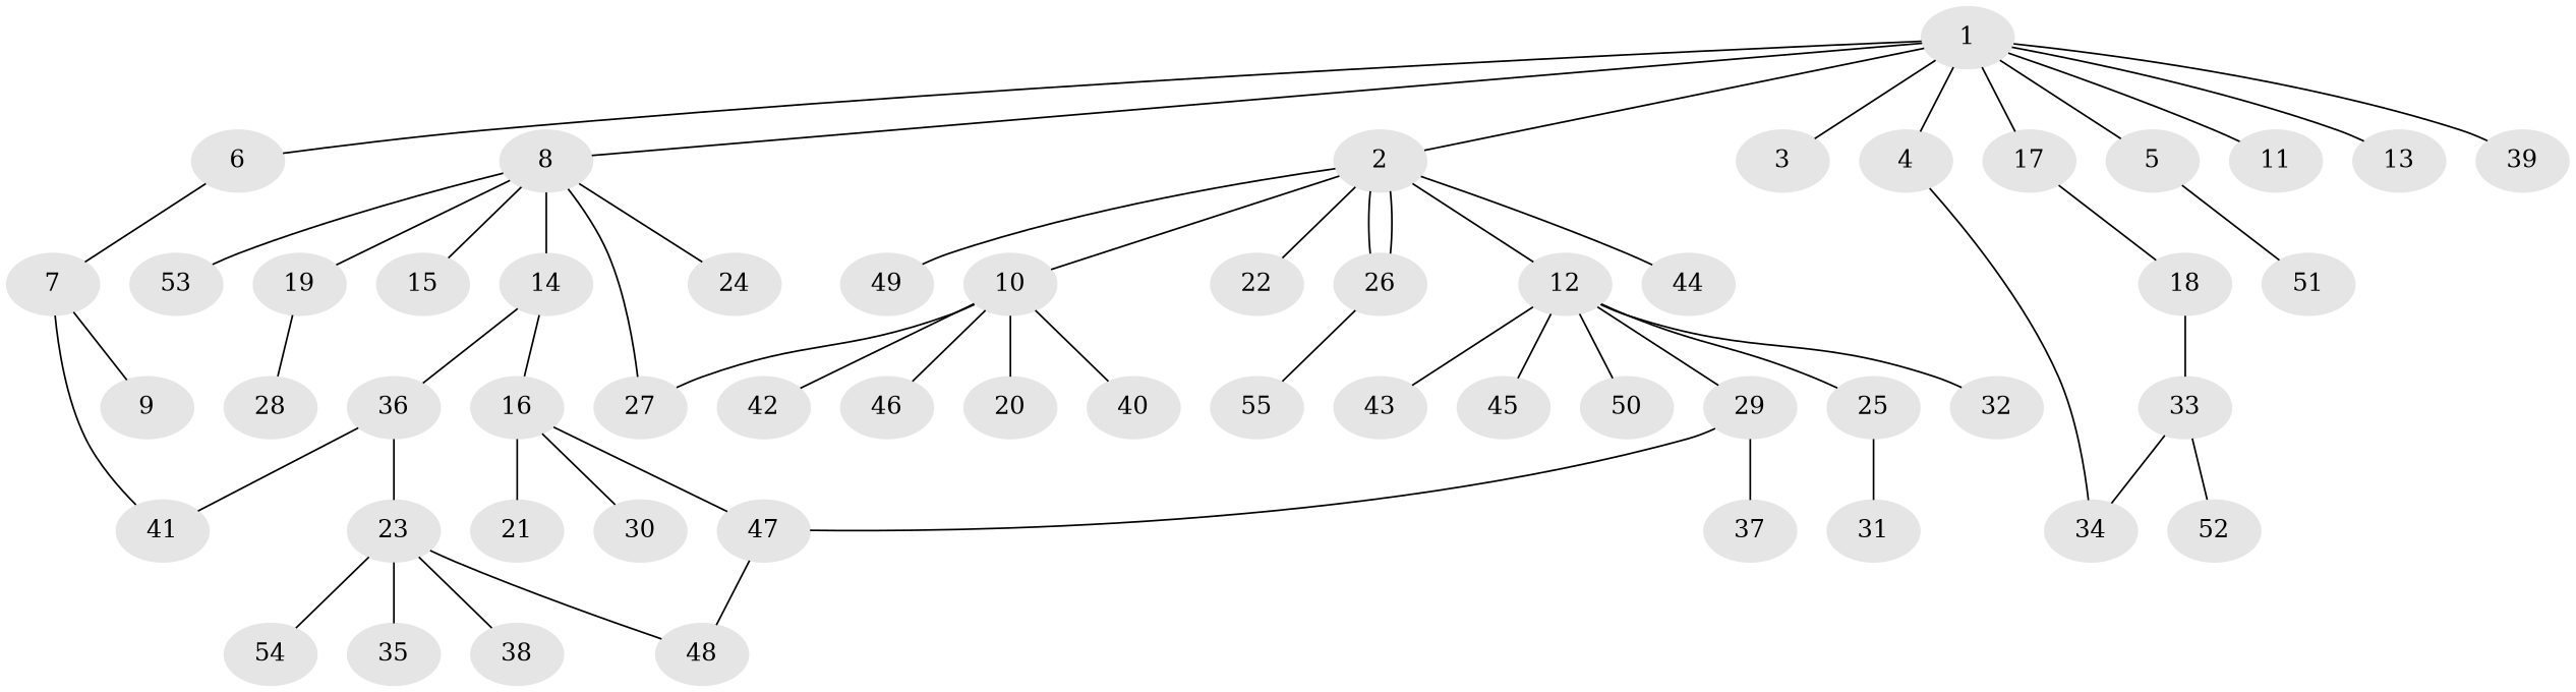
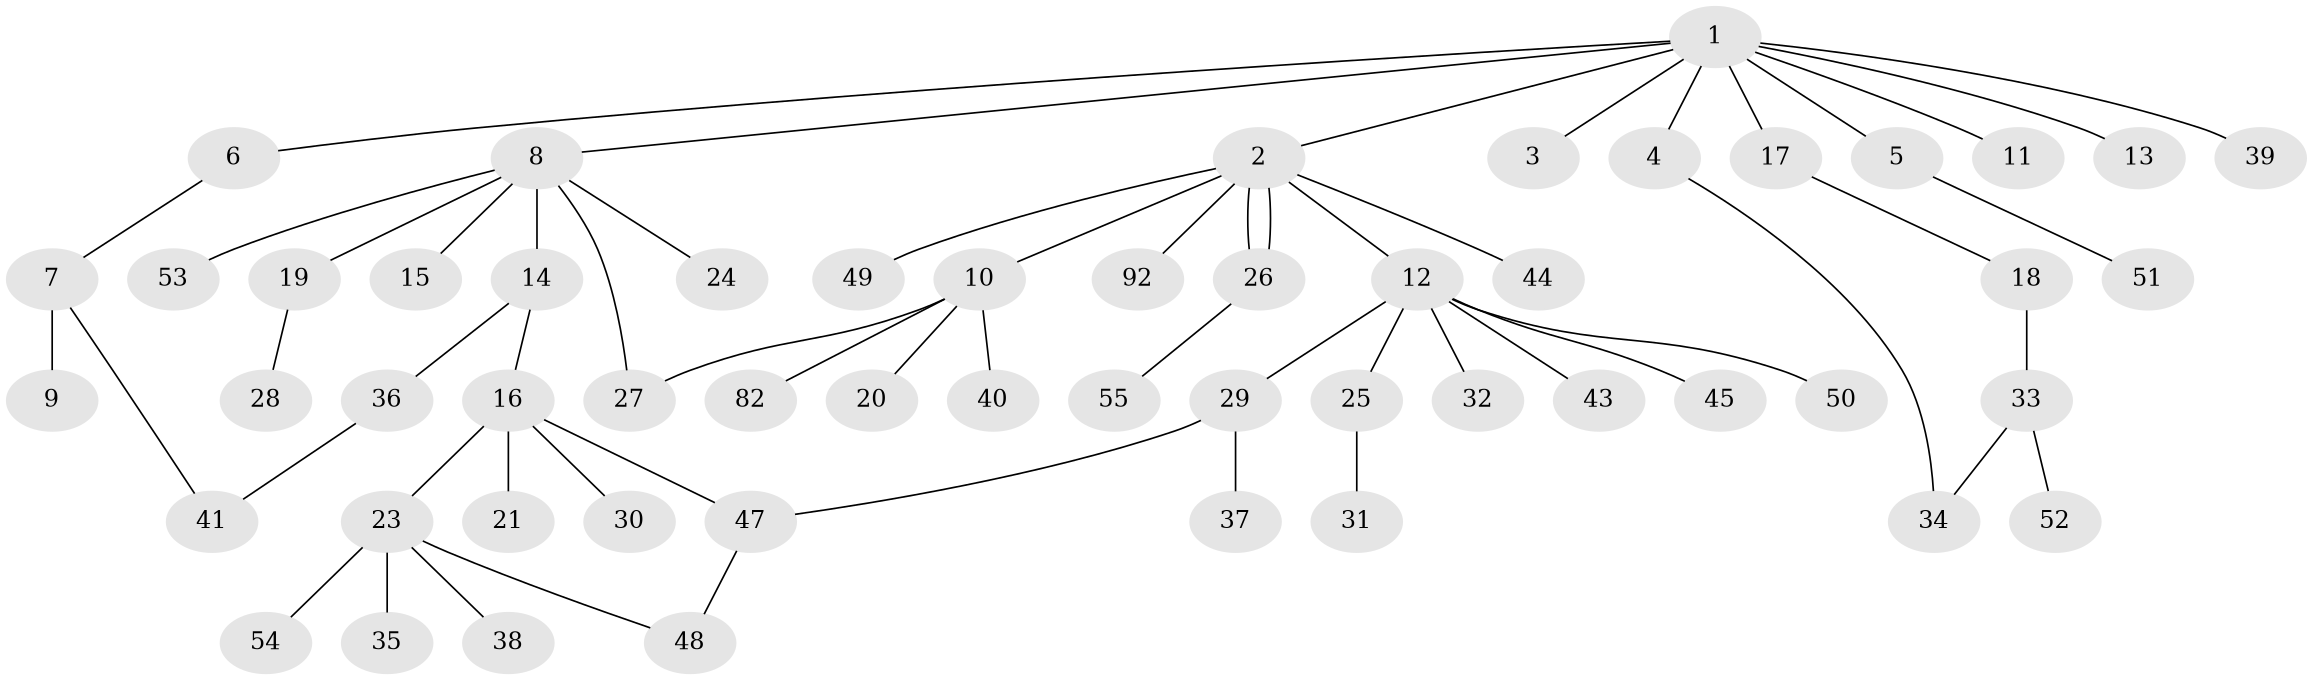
  graph {
    node [color=gray90 style=filled]
    1
    2
    3
    4
    5
    6
    8
    11
    13
    17
    39
    10
    12
-   22
+   22 [label=92]
    26
    44
    49
    34
    51
    7
    14
    15
    19
    24
    27
    53
    18
    20
    40
-   42
-   46
+   42 [label=82]
    25
    29
    32
    43
    45
    50
    55
    9
    41
    16
    36
    28
    31
    47
    37
    21
    23
    30
    35
    38
    48
    54
    33
    52
    1 -- 2
    1 -- 3
    1 -- 4
    1 -- 5
    1 -- 6
    1 -- 8
    1 -- 11
    1 -- 13
    1 -- 17
    1 -- 39
    2 -- 10
    2 -- 12
    2 -- 22
    2 -- 26
    2 -- 26
    2 -- 44
    2 -- 49
    4 -- 34
    5 -- 51
    6 -- 7
    8 -- 14
    8 -- 15
    8 -- 19
    8 -- 24
    8 -- 27
    8 -- 53
    17 -- 18
    10 -- 27
    10 -- 20
    10 -- 40
    10 -- 42
-   10 -- 46
    12 -- 25
    12 -- 29
    12 -- 32
    12 -- 43
    12 -- 45
    12 -- 50
    26 -- 55
    7 -- 9
    7 -- 41
    14 -- 16
    14 -- 36
    19 -- 28
    18 -- 33
    25 -- 31
    29 -- 47
    29 -- 37
    16 -- 47
    16 -- 21
-   36 -- 23
+   16 -- 23
    16 -- 30
    36 -- 41
    47 -- 48
    23 -- 35
    23 -- 38
    23 -- 48
    23 -- 54
    33 -- 34
    33 -- 52
  }
